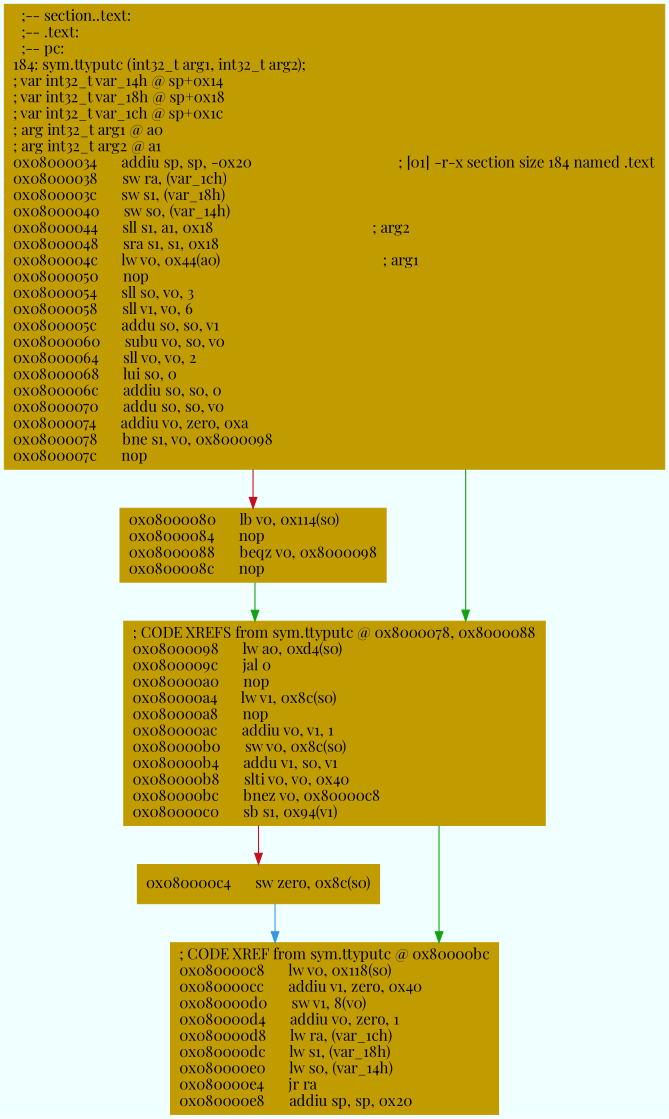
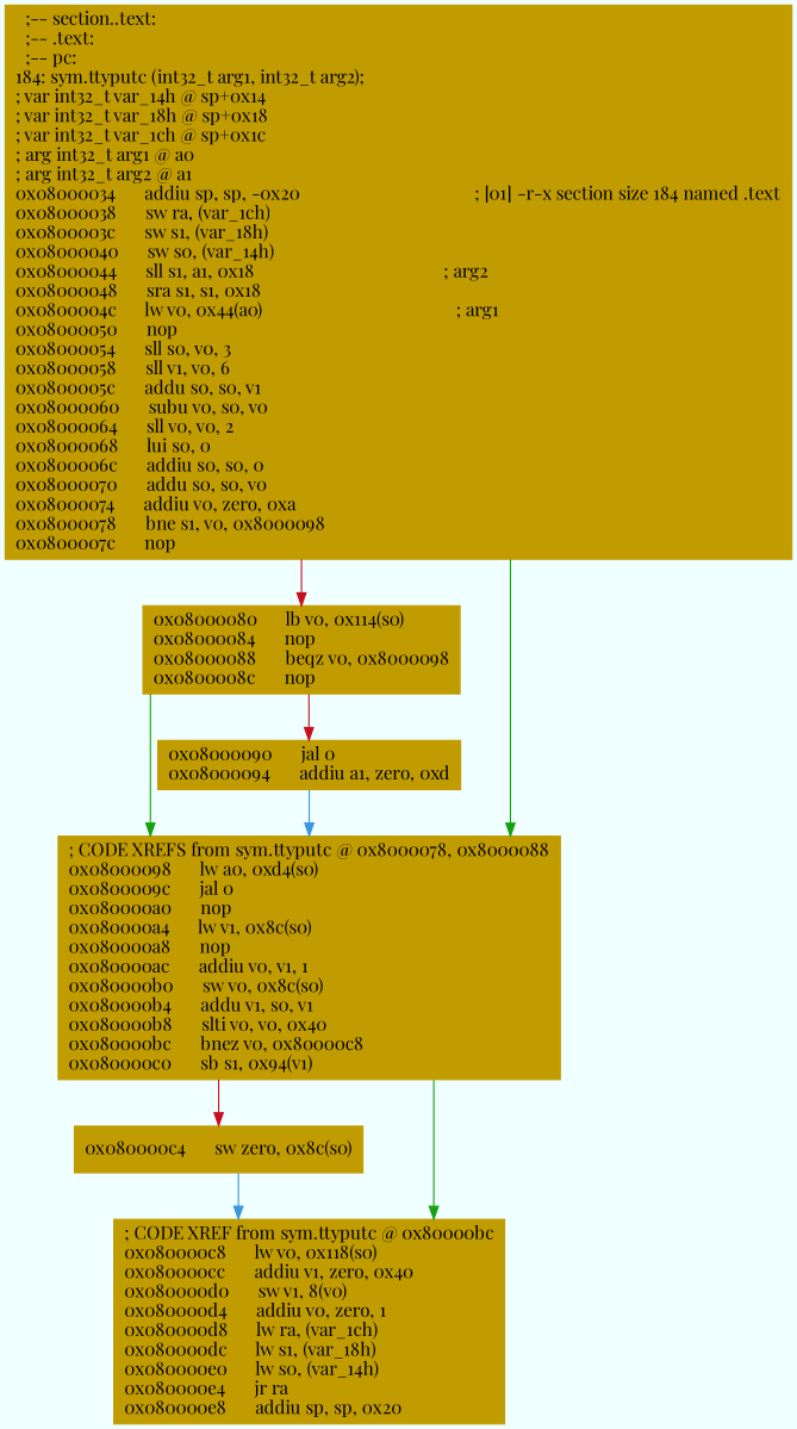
  digraph {
    bgcolor=azure
    fontname="Playfair Display"
    fontsize=8
    splines=ortho
    node [color="#c19c00" fillcolor="#c19c00" fontname="Playfair Display" shape=box style=filled]
    edge [arrowhead=normal color="#c50f1f" fontname="Playfair Display"]
    n1 [label="  ;-- section..text:\l  ;-- .text:\l  ;-- pc:\l184: sym.ttyputc (int32_t arg1, int32_t arg2);\l; var int32_t var_14h @ sp+0x14\l; var int32_t var_18h @ sp+0x18\l; var int32_t var_1ch @ sp+0x1c\l; arg int32_t arg1 @ a0\l; arg int32_t arg2 @ a1\l0x08000034      addiu sp, sp, -0x20                                    ; [01] -r-x section size 184 named .text\l0x08000038      sw ra, (var_1ch)\l0x0800003c      sw s1, (var_18h)\l0x08000040      sw s0, (var_14h)\l0x08000044      sll s1, a1, 0x18                                       ; arg2\l0x08000048      sra s1, s1, 0x18\l0x0800004c      lw v0, 0x44(a0)                                        ; arg1\l0x08000050      nop\l0x08000054      sll s0, v0, 3\l0x08000058      sll v1, v0, 6\l0x0800005c      addu s0, s0, v1\l0x08000060      subu v0, s0, v0\l0x08000064      sll v0, v0, 2\l0x08000068      lui s0, 0\l0x0800006c      addiu s0, s0, 0\l0x08000070      addu s0, s0, v0\l0x08000074      addiu v0, zero, 0xa\l0x08000078      bne s1, v0, 0x8000098\l0x0800007c      nop\l"]
    n2 [label="0x08000080      lb v0, 0x114(s0)\l0x08000084      nop\l0x08000088      beqz v0, 0x8000098\l0x0800008c      nop\l"]
    n3 [label="; CODE XREFS from sym.ttyputc @ 0x8000078, 0x8000088\l0x08000098      lw a0, 0xd4(s0)\l0x0800009c      jal 0\l0x080000a0      nop\l0x080000a4      lw v1, 0x8c(s0)\l0x080000a8      nop\l0x080000ac      addiu v0, v1, 1\l0x080000b0      sw v0, 0x8c(s0)\l0x080000b4      addu v1, s0, v1\l0x080000b8      slti v0, v0, 0x40\l0x080000bc      bnez v0, 0x80000c8\l0x080000c0      sb s1, 0x94(v1)\l"]
+   n4 [label="0x08000090      jal 0\l0x08000094      addiu a1, zero, 0xd\l"]
    n5 [label="0x080000c4      sw zero, 0x8c(s0)\l"]
    n6 [label="; CODE XREF from sym.ttyputc @ 0x80000bc\l0x080000c8      lw v0, 0x118(s0)\l0x080000cc      addiu v1, zero, 0x40\l0x080000d0      sw v1, 8(v0)\l0x080000d4      addiu v0, zero, 1\l0x080000d8      lw ra, (var_1ch)\l0x080000dc      lw s1, (var_18h)\l0x080000e0      lw s0, (var_14h)\l0x080000e4      jr ra\l0x080000e8      addiu sp, sp, 0x20\l"]
    n1 -> n2
    n1 -> n3 [color="#13a10e"]
    n2 -> n3 [color="#13a10e"]
+   n2 -> n4
    n3 -> n5
    n3 -> n6 [color="#13a10e"]
+   n4 -> n3 [color="#3a96dd"]
    n5 -> n6 [color="#3a96dd"]
  }
